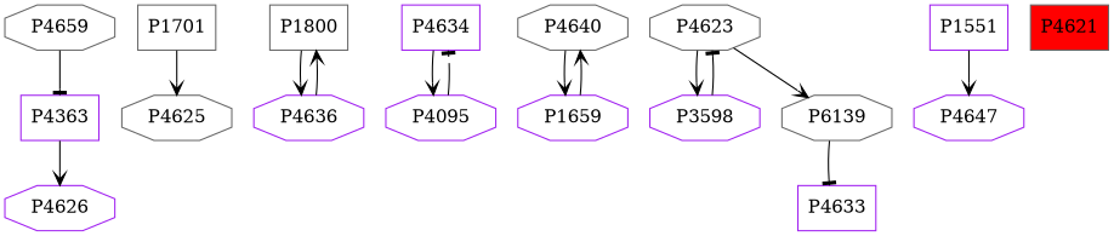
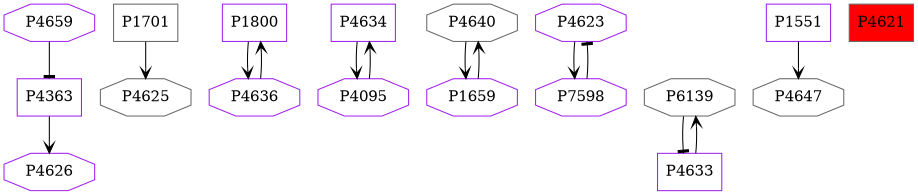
  digraph {
    node [color=purple shape=octagon]
    edge [arrowhead=vee]
    P4363 [shape=box]
-   P4659 [color=gray40]
+   P4659
    P4626
    P1701 [color=gray40 shape=box]
    P4625 [color=gray40]
-   P1800 [color=gray40 shape=box]
+   P1800 [shape=box]
    P4636
    P4634 [shape=box]
    P4095
    P4640 [color=gray40]
    P1659
    P6139 [color=gray40]
    P4633 [shape=box]
-   P3598
-   P4623 [color=gray40]
+   P3598 [label=P7598]
+   P4623
    P1551 [shape=box]
-   P4647
+   P4647 [color=gray40]
    P4621 [color=gray40 fillcolor=red shape=box style=filled]
    P4363 -> P4626
    P4659 -> P4363 [arrowhead=tee]
    P1701 -> P4625
    P1800 -> P4636
    P4636 -> P1800
    P4634 -> P4095
-   P4095 -> P4634 [arrowhead=tee]
+   P4095 -> P4634
    P4640 -> P1659
    P1659 -> P4640
    P6139 -> P4633 [arrowhead=tee]
-   P4623 -> P6139
+   P4633 -> P6139
    P3598 -> P4623 [arrowhead=tee]
    P4623 -> P3598
    P1551 -> P4647
  }
